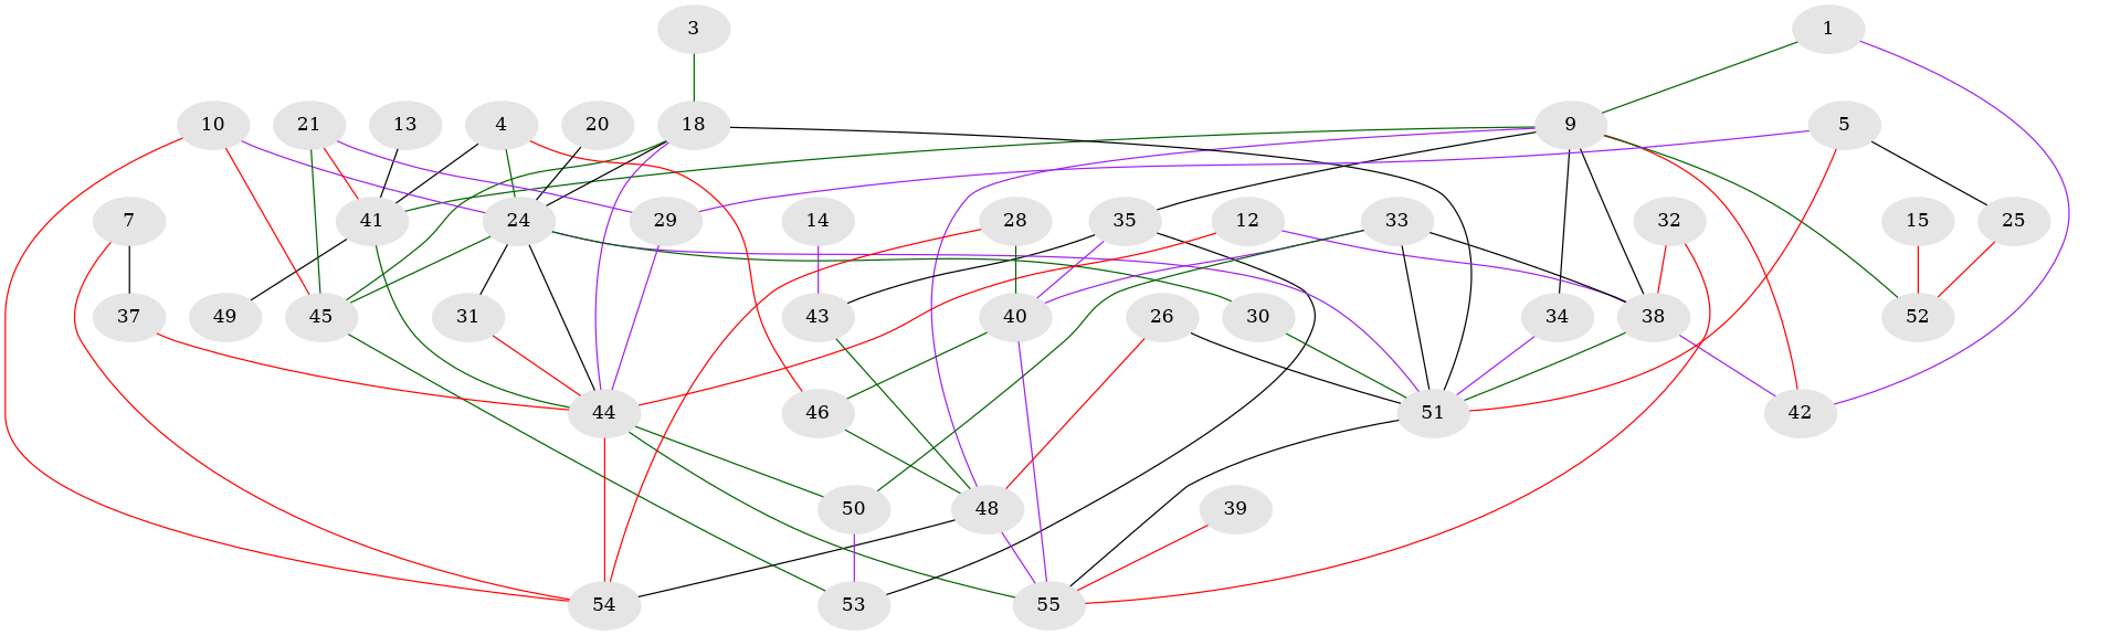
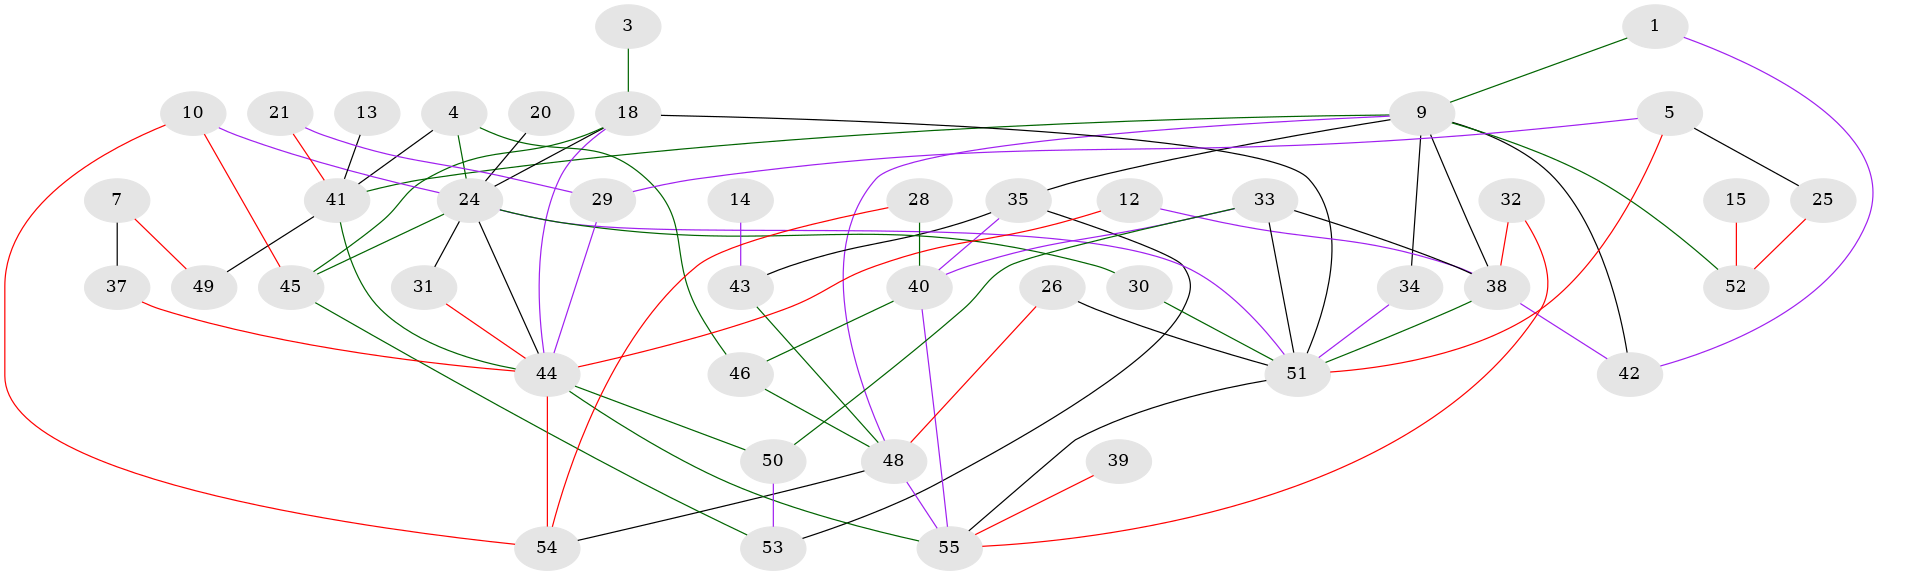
  graph {
    node [color=gray90 style=filled]
    edge [color=darkgreen weight=1.0]
    1
    9
    42
    41
    34
    35
    38
    48
    52
    3
    18
    24
    51
    45
    44
    4
    46
    30
    31
    49
    5
    25
    29
    55
    7
    37
    54
    43
    40
    53
    10
    12
    50
    13
    14
    15
    20
    21
    26
    28
    32
    33
    39
    1 -- 9
    1 -- 42 [color=purple]
-   9 -- 42 [color=red]
+   9 -- 42 [color=black]
    9 -- 41
    9 -- 34 [color=black]
    9 -- 35 [color=black]
    9 -- 38 [color=black]
    9 -- 48 [color=purple]
    9 -- 52
    41 -- 44
    41 -- 49 [color=black]
    34 -- 51 [color=purple]
    35 -- 43 [color=black]
    35 -- 40 [color=purple]
    35 -- 53 [color=black]
    38 -- 42 [color=purple]
    38 -- 51
    48 -- 55 [color=purple weight=2.0]
    48 -- 54 [color=black]
    3 -- 18
    18 -- 24 [color=black]
    18 -- 51 [color=black]
    18 -- 45
    18 -- 44 [color=purple]
    24 -- 51 [color=purple]
    24 -- 45
    24 -- 44 [color=black]
    24 -- 30
    24 -- 31 [color=black]
    51 -- 55 [color=black]
    45 -- 53
    44 -- 55 [weight=2.0]
    44 -- 54 [color=red]
    44 -- 50
    4 -- 41 [color=black]
    4 -- 24
-   4 -- 46 [color=red]
+   4 -- 46
    46 -- 48
    30 -- 51
    31 -- 44 [color=red]
    5 -- 51 [color=red]
    5 -- 25 [color=black]
    5 -- 29 [color=purple]
    25 -- 52 [color=red]
    29 -- 44 [color=purple]
    7 -- 37 [color=black]
-   7 -- 54 [color=red]
+   7 -- 49 [color=red]
    37 -- 44 [color=red]
    43 -- 48
    40 -- 46
    40 -- 55 [color=purple]
    10 -- 24 [color=purple]
    10 -- 45 [color=red weight=2.0]
    10 -- 54 [color=red]
    12 -- 38 [color=purple]
    12 -- 44 [color=red]
    50 -- 53 [color=purple]
    13 -- 41 [color=black]
    14 -- 43 [color=purple]
    15 -- 52 [color=red weight=2.0]
    20 -- 24 [color=black]
    21 -- 41 [color=red]
-   21 -- 45
    21 -- 29 [color=purple]
    26 -- 48 [color=red]
    26 -- 51 [color=black]
    28 -- 54 [color=red]
    28 -- 40
    32 -- 38 [color=red]
    32 -- 55 [color=red]
    33 -- 38 [color=black]
    33 -- 51 [color=black]
    33 -- 40 [color=purple]
    33 -- 50
    39 -- 55 [color=red]
  }
